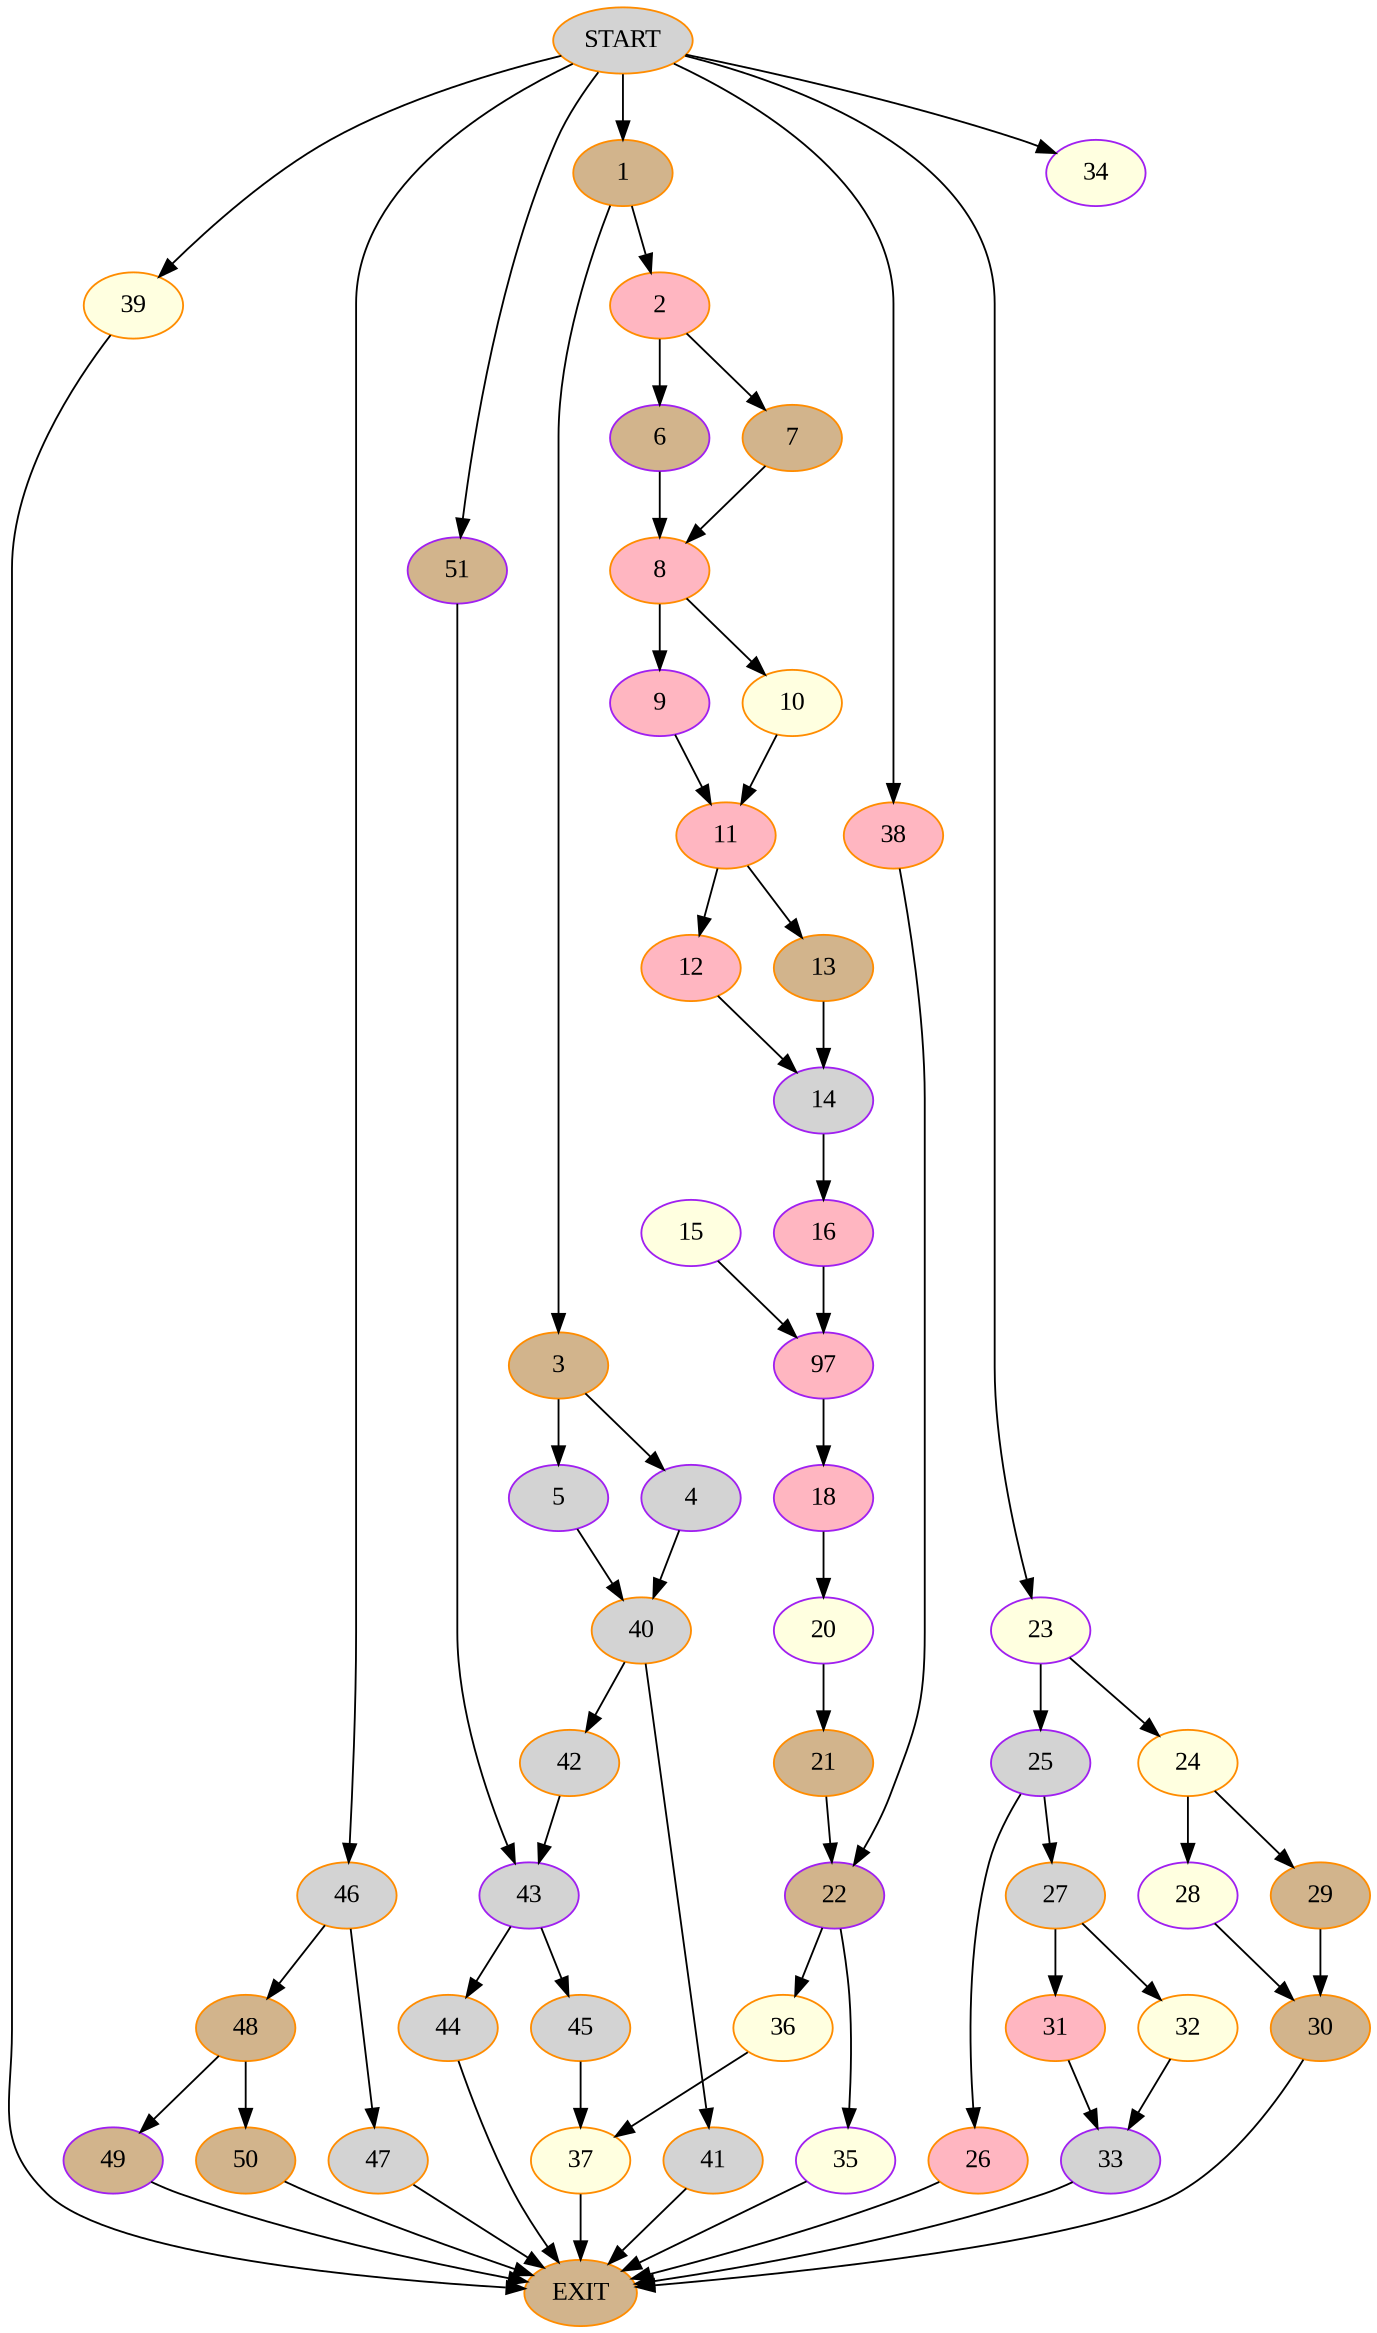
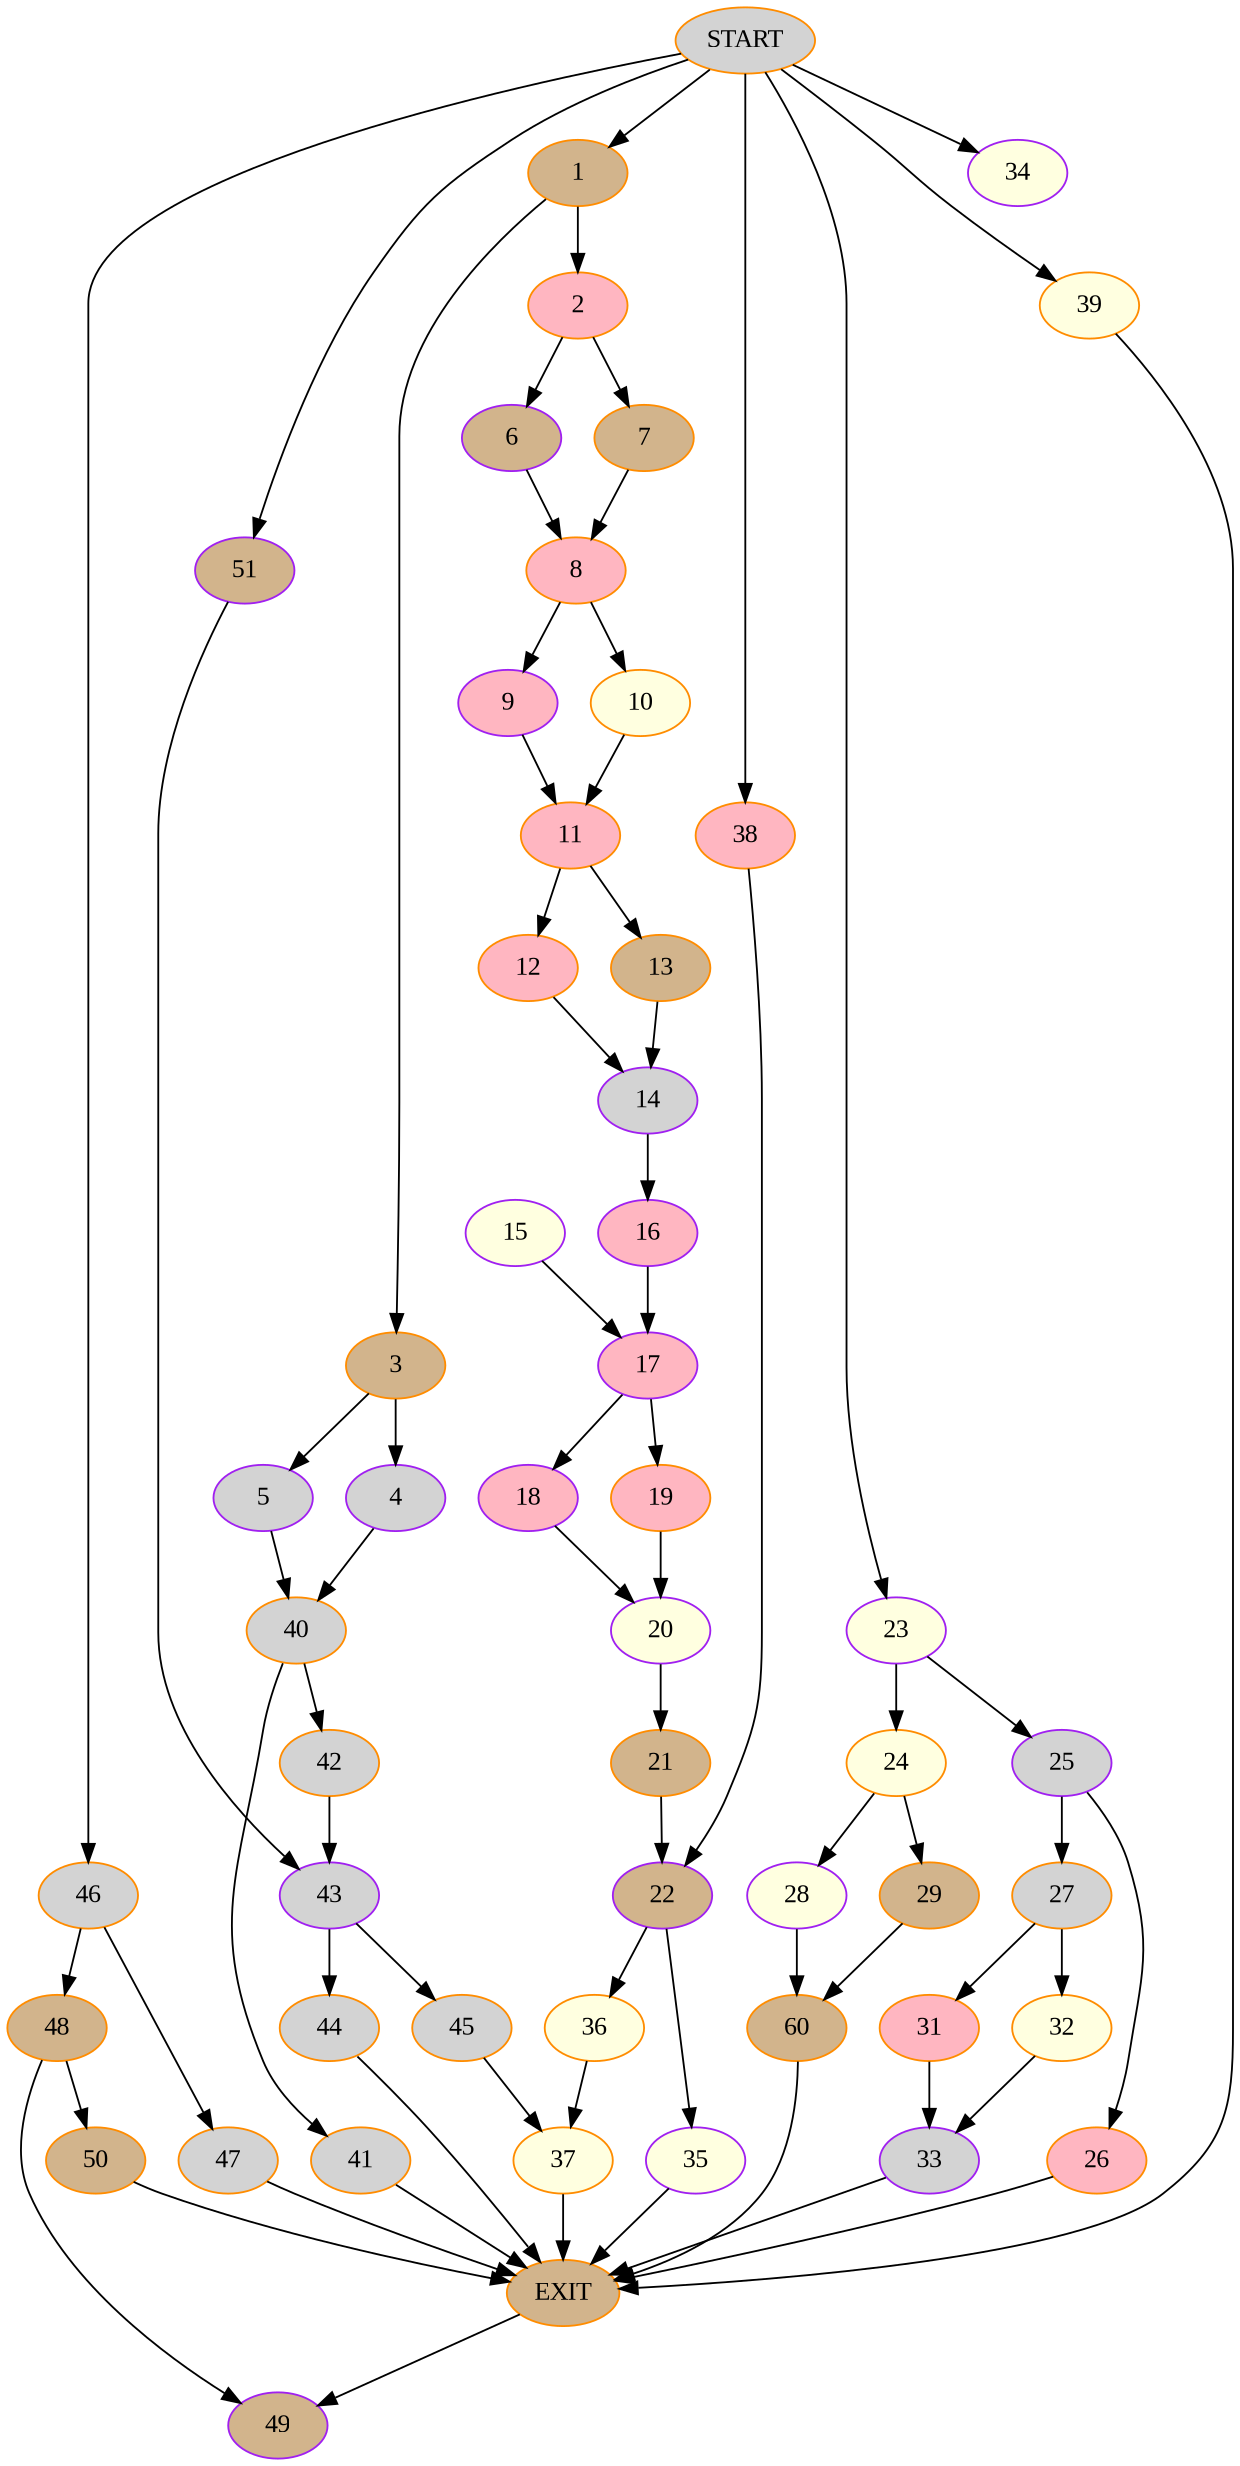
  digraph {
    fontname="Liberation Serif"
    node [color=darkorange fillcolor=lightgrey fontname="Liberation Serif" style=filled]
    edge [fontname="Liberation Serif"]
    n1 [label=START]
    1 [fillcolor=tan]
    23 [color=purple fillcolor=lightyellow]
    34 [color=purple fillcolor=lightyellow]
    38 [fillcolor=lightpink]
    39 [fillcolor=lightyellow]
    46
    51 [color=purple fillcolor=tan]
    2 [fillcolor=lightpink]
    3 [fillcolor=tan]
    24 [fillcolor=lightyellow]
    25 [color=purple]
    22 [color=purple fillcolor=tan]
    n14 [fillcolor=tan label=EXIT]
    47
    48 [fillcolor=tan]
    43 [color=purple]
    6 [color=purple fillcolor=tan]
    7 [fillcolor=tan]
    4 [color=purple]
    5 [color=purple]
    8 [fillcolor=lightpink]
    40
    41
    42
    9 [color=purple fillcolor=lightpink]
    10 [fillcolor=lightyellow]
    11 [fillcolor=lightpink]
    12 [fillcolor=lightpink]
    13 [fillcolor=tan]
    14 [color=purple]
    16 [color=purple fillcolor=lightpink]
    15 [color=purple fillcolor=lightyellow]
-   17 [color=purple fillcolor=lightpink label=97]
+   17 [color=purple fillcolor=lightpink]
    18 [color=purple fillcolor=lightpink]
+   19 [fillcolor=lightpink]
    20 [color=purple fillcolor=lightyellow]
    21 [fillcolor=tan]
    35 [color=purple fillcolor=lightyellow]
    36 [fillcolor=lightyellow]
    37 [fillcolor=lightyellow]
    28 [color=purple fillcolor=lightyellow]
    29 [fillcolor=tan]
    26 [fillcolor=lightpink]
    27
-   30 [fillcolor=tan]
+   30 [fillcolor=tan label=60]
    31 [fillcolor=lightpink]
    32 [fillcolor=lightyellow]
    33 [color=purple]
    44
    45
    49 [color=purple fillcolor=tan]
    50 [fillcolor=tan]
    n1 -> 1
    n1 -> 23
    n1 -> 34
    n1 -> 38
    n1 -> 39
    n1 -> 46
    n1 -> 51
    1 -> 2
    1 -> 3
    23 -> 24
    23 -> 25
    38 -> 22
    39 -> n14
    46 -> 47
    46 -> 48
    51 -> 43
    2 -> 6
    2 -> 7
    3 -> 4
    3 -> 5
    24 -> 28
    24 -> 29
    25 -> 26
    25 -> 27
    22 -> 35
    22 -> 36
    47 -> n14
    48 -> 49
    48 -> 50
    43 -> 44
    43 -> 45
    6 -> 8
    7 -> 8
    4 -> 40
    5 -> 40
    8 -> 9
    8 -> 10
    40 -> 41
    40 -> 42
    41 -> n14
    42 -> 43
    9 -> 11
    10 -> 11
    11 -> 12
    11 -> 13
    12 -> 14
    13 -> 14
    14 -> 16
    16 -> 17
    15 -> 17
    17 -> 18
+   17 -> 19
    18 -> 20
+   19 -> 20
    20 -> 21
    21 -> 22
    35 -> n14
    36 -> 37
    37 -> n14
    28 -> 30
    29 -> 30
    26 -> n14
    27 -> 31
    27 -> 32
    30 -> n14
    31 -> 33
    32 -> 33
    33 -> n14
    44 -> n14
    45 -> 37
-   49 -> n14
+   n14 -> 49
    50 -> n14
  }
